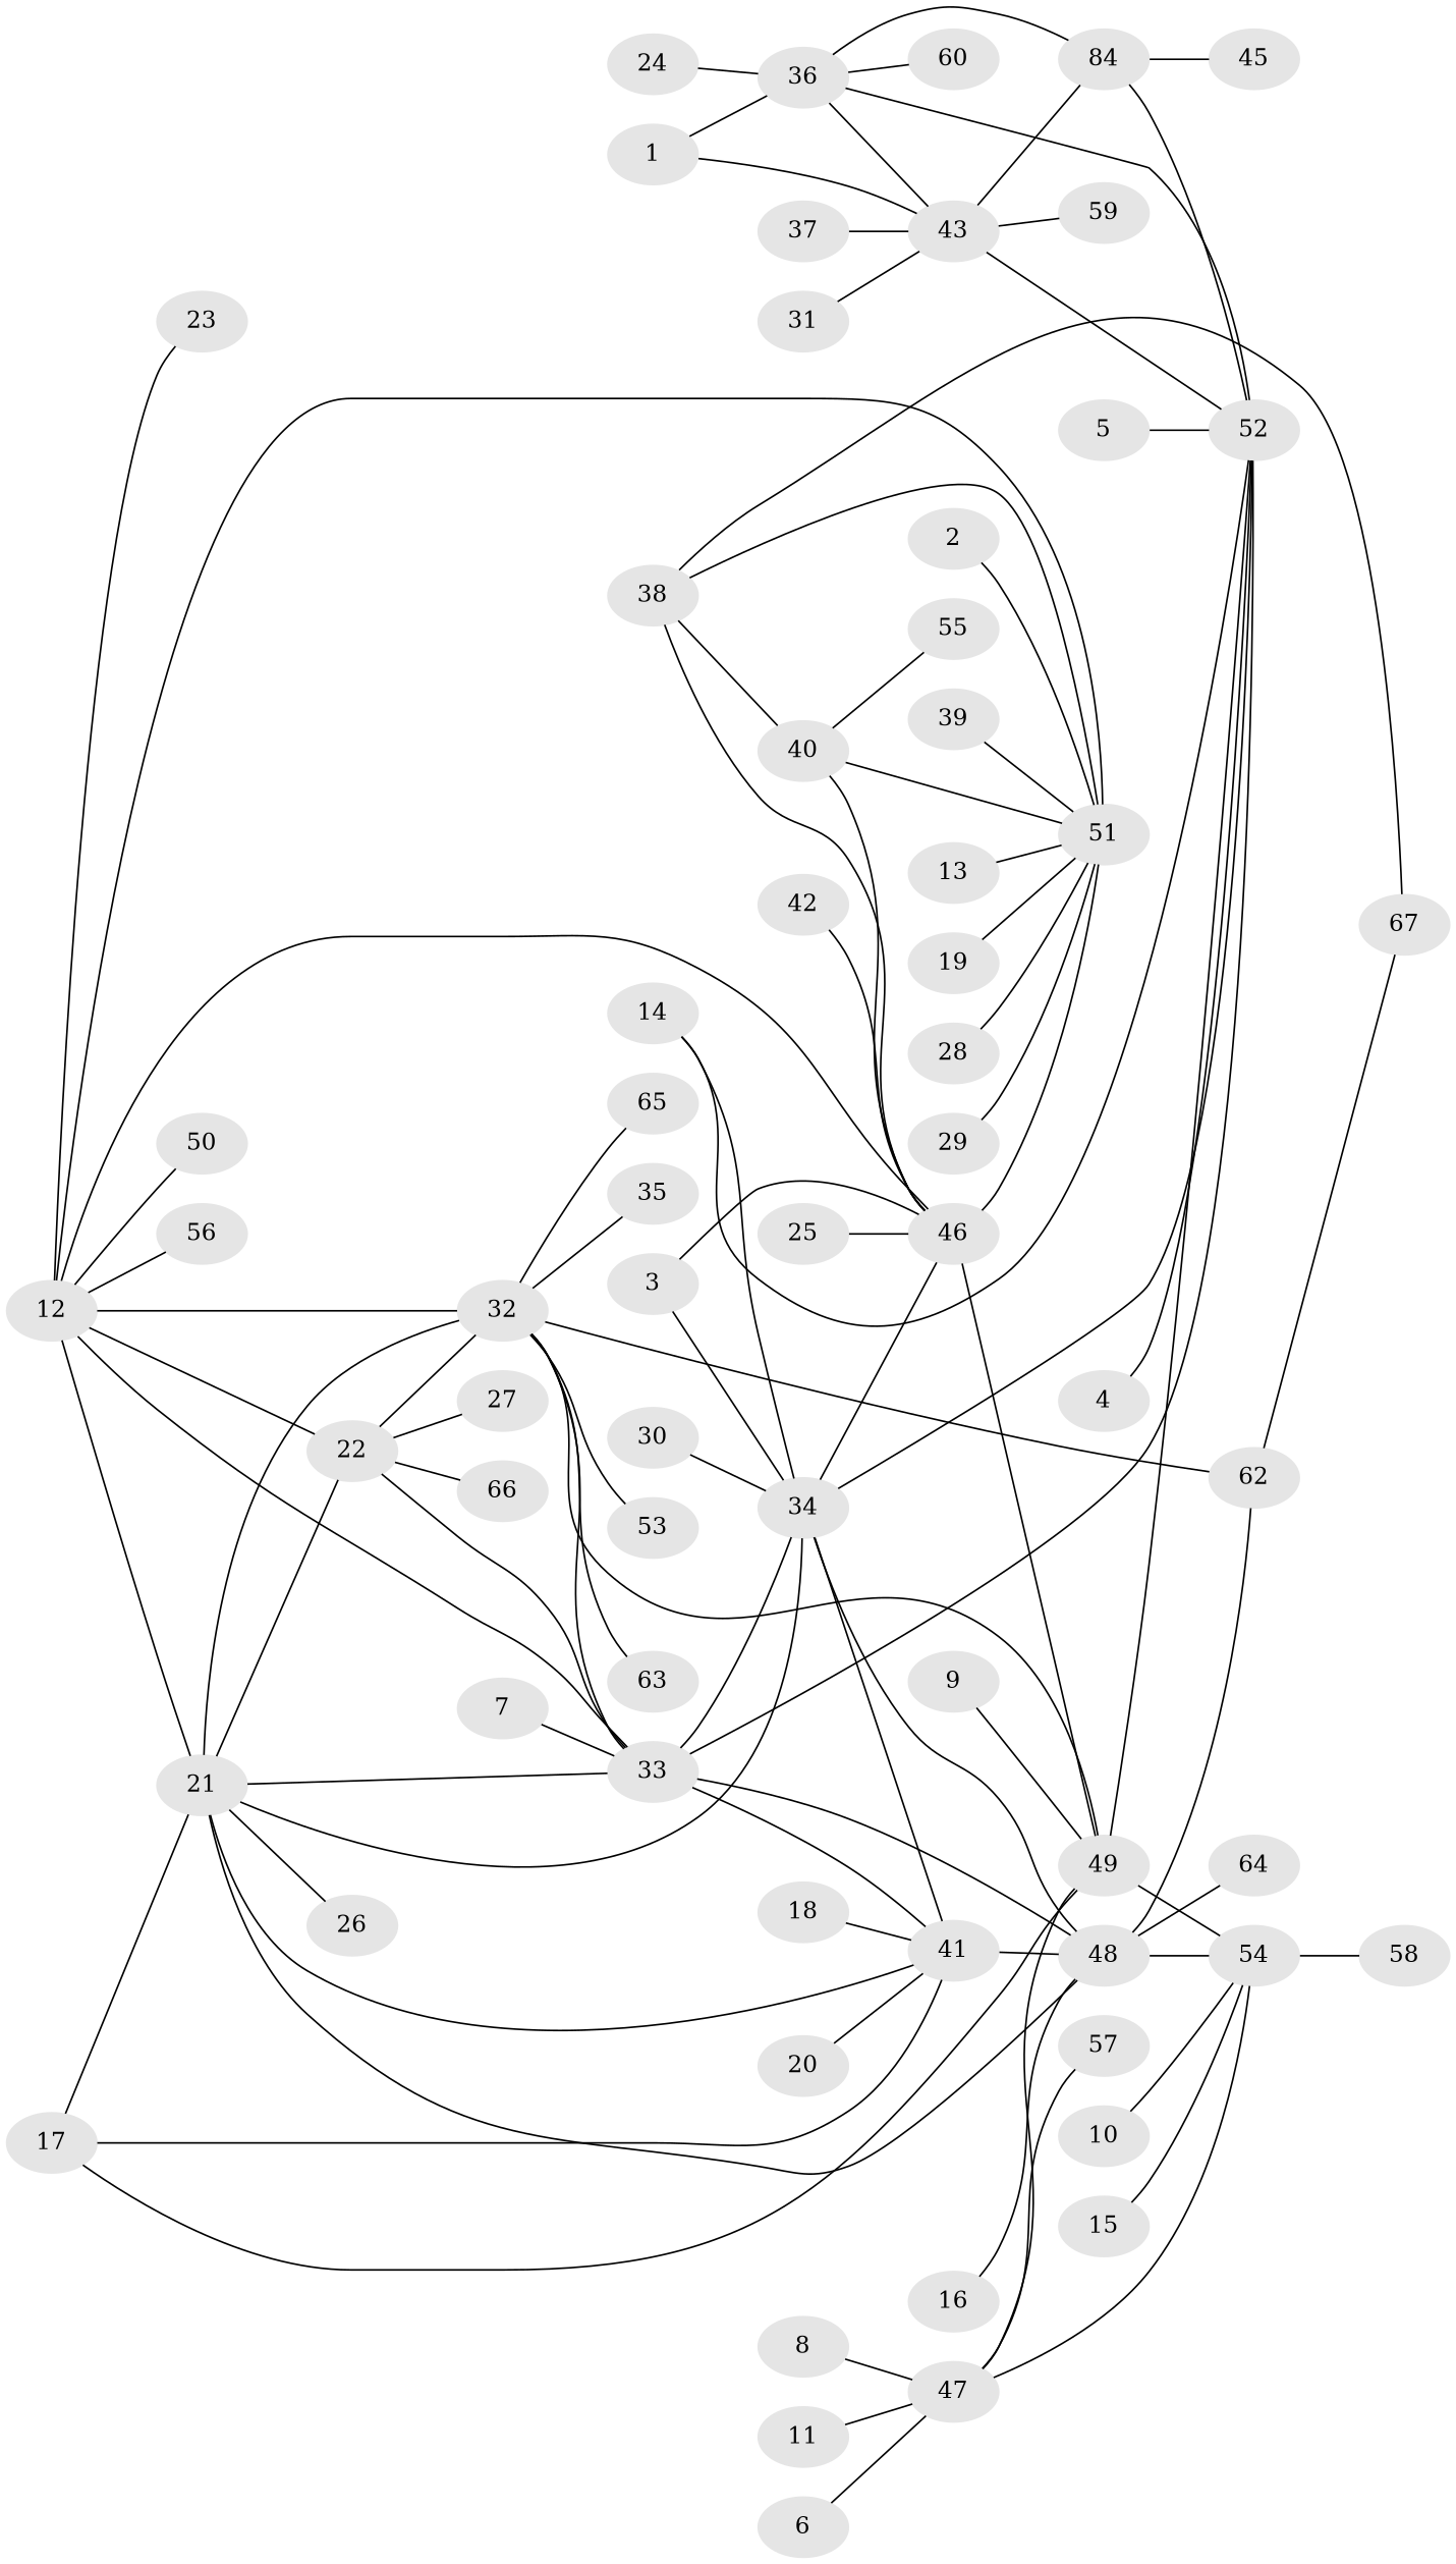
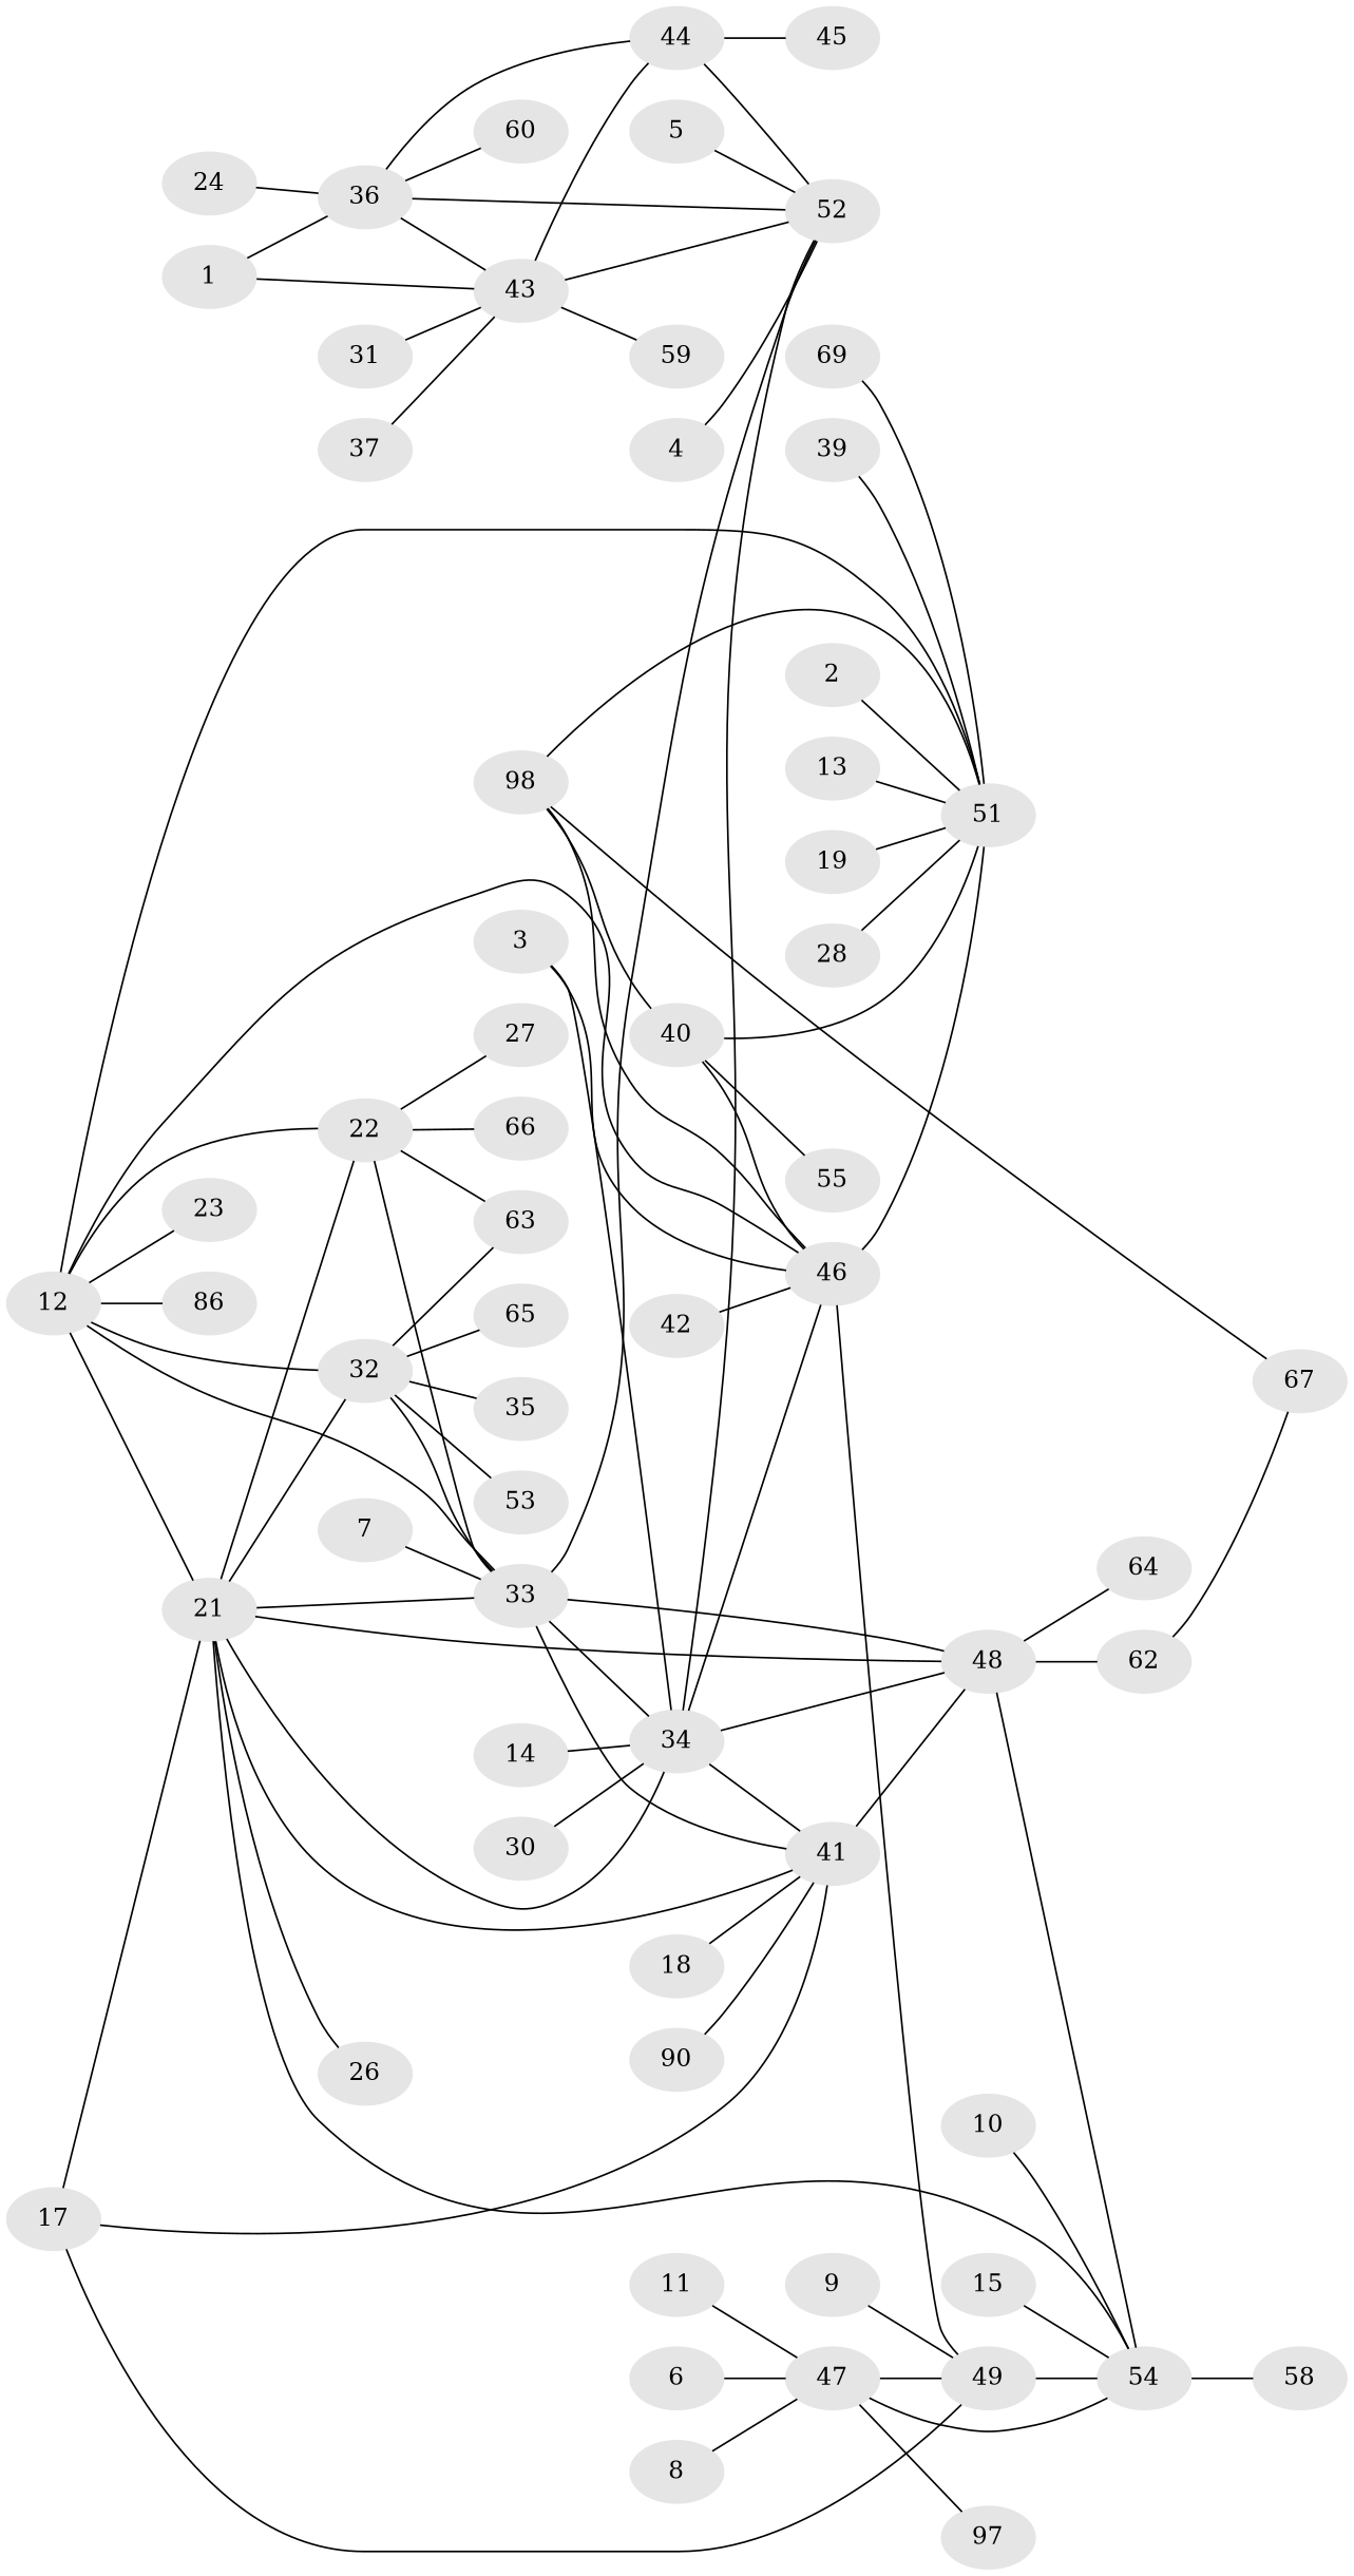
  graph {
    rankdir=LR
    node [color=gray90 style=filled]
    edge [weight=1.0]
    1
    36
    43
    52
-   44 [label=84]
+   44
    60
    2
    51
    3
    34
    46
    48
    41
    49
    4
    5
    6
    47
    54
-   57
+   57 [label=97]
    7
    33
    8
    9
    10
    58
    11
    12
    21
    22
    23
    32
-   50
-   56
+   56 [label=86]
    26
    27
    66
    35
    53
    62
    63
    65
    13
    59
    14
    15
-   16
    64
    17
    18
    19
-   20
+   20 [label=90]
    24
-   25
    28
-   29
+   29 [label=69]
    30
    31
    67
    45
    37
-   38
+   38 [label=98]
    40
    55
    39
    42
    1 -- 36
    1 -- 43
    36 -- 43
    36 -- 52 [weight=3.0]
    36 -- 44
    36 -- 60
    43 -- 52 [weight=3.0]
    43 -- 44
    43 -- 59
    44 -- 52 [weight=3.0]
    44 -- 45
    2 -- 51
    3 -- 34
    3 -- 46
    34 -- 52
    34 -- 46
    34 -- 48
    34 -- 41
    46 -- 51 [weight=4.0]
    46 -- 49
    48 -- 54
    48 -- 62
    48 -- 64
    41 -- 48
-   49 -- 52
    49 -- 54 [weight=4.0]
    4 -- 52
    5 -- 52
    6 -- 47
    47 -- 49 [weight=4.0]
    47 -- 54
    47 -- 57
    54 -- 58
    7 -- 33
    33 -- 52
    33 -- 34 [weight=2.0]
    33 -- 48 [weight=2.0]
    33 -- 41 [weight=2.0]
    8 -- 47
    9 -- 49
    10 -- 54
    11 -- 47
    12 -- 51 [weight=2.0]
    12 -- 46
    12 -- 33 [weight=2.0]
    12 -- 21 [weight=2.0]
    12 -- 22 [weight=2.0]
    12 -- 23
    12 -- 32 [weight=2.0]
-   12 -- 50
    12 -- 56
    21 -- 34
    21 -- 48
    21 -- 41
+   21 -- 54
    21 -- 33 [weight=3.0]
    21 -- 22
    21 -- 32
    21 -- 26
    22 -- 33
-   22 -- 32
+   22 -- 63
    22 -- 27
    22 -- 66
-   32 -- 49
    32 -- 33
    32 -- 35
    32 -- 53
-   32 -- 62
    32 -- 63
    32 -- 65
    62 -- 67
    13 -- 51
-   14 -- 52
    14 -- 34
    15 -- 54
-   16 -- 48
    17 -- 41
    17 -- 49
    17 -- 21
    18 -- 41
    19 -- 51
    20 -- 41
    24 -- 36
-   25 -- 46
    28 -- 51
    29 -- 51
    30 -- 34
    31 -- 43
    37 -- 43
    38 -- 51 [weight=2.0]
    38 -- 46 [weight=2.0]
    38 -- 67
    38 -- 40
    40 -- 51 [weight=2.0]
    40 -- 46 [weight=2.0]
    40 -- 55
    39 -- 51
    42 -- 46
  }
